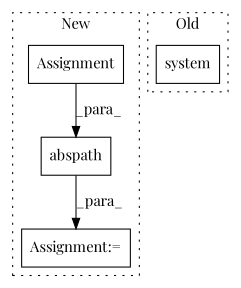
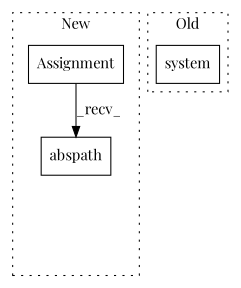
  digraph {
    fontname="Playfair Display"
    node [a=32 fontname="Playfair Display" shape=box]
    edge [fontname="Playfair Display"]
    n1 [l="8,1" label=abspath s="265,305"]
    n2 [a=22 l=7 label=Assignment s=257]
-   n3 [a=7 l=1 label="Assignment:=" s=338]
    n4 [l="7,1" label=system s="298,343"]
    subgraph cluster_1 {
      label=New
      style=dotted
      n1
      n2
-     n3
    }
    subgraph cluster_2 {
      label=Old
      style=dotted
      n4
    }
-   n1 -> n3 [label=_para_]
-   n2 -> n1 [label=_para_]
+   n2 -> n1 [label=_recv_]
  }
